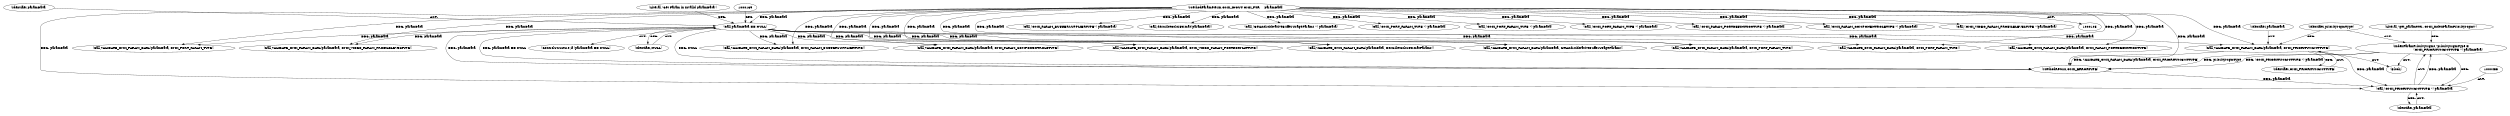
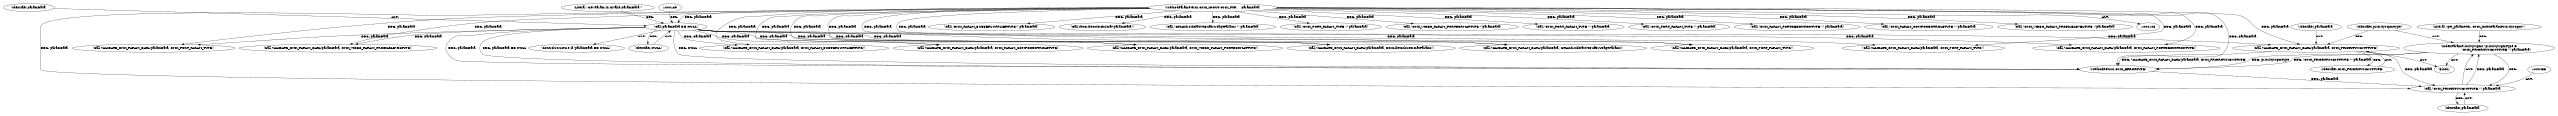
  digraph {
    n1 [label="(IndexParamPriorityMgmt,*priorityMgmType =\n                                  (OMX_PRIORITYMGMTTYPE *) paramData)"]
    n2 [label="(Call,(OMX_PRIORITYMGMTTYPE *) paramData)"]
    n3 [label="(MethodReturn,OMX_ERRORTYPE)"]
    n4 [label="(Block,)"]
    n5 [label="(Identifier,paramData)"]
    n6 [label="(Call,VALIDATE_OMX_PARAM_DATA(paramData, OMX_PRIORITYMGMTTYPE))"]
    n7 [label="(Identifier,OMX_PRIORITYMGMTTYPE)"]
    n8 [label="(Call,paramData == NULL)"]
    n9 [label="(Call,VALIDATE_OMX_PARAM_DATA(paramData, OMX_PORT_PARAM_TYPE))"]
    n10 [label="(Call,VALIDATE_OMX_PARAM_DATA(paramData, OMX_VIDEO_PARAM_PROFILELEVELTYPE))"]
    n11 [label="(ControlStructure,if (paramData == NULL))"]
    n12 [label="(Call,VALIDATE_OMX_PARAM_DATA(paramData, OMX_PARAM_BUFFERSUPPLIERTYPE))"]
    n13 [label="(Call,VALIDATE_OMX_PARAM_DATA(paramData, OMX_PARAM_COMPONENTROLETYPE))"]
    n14 [label="(Identifier,NULL)"]
    n15 [label="(Call,VALIDATE_OMX_PARAM_DATA(paramData, OMX_VIDEO_PARAM_PORTFORMATTYPE))"]
    n16 [label="(Call,VALIDATE_OMX_PARAM_DATA(paramData, DescribeColorFormatParams))"]
    n17 [label="(Call,VALIDATE_OMX_PARAM_DATA(paramData, GetAndroidNativeBufferUsageParams))"]
    n18 [label="(Call,VALIDATE_OMX_PARAM_DATA(paramData, OMX_PORT_PARAM_TYPE))"]
    n19 [label="(Call,VALIDATE_OMX_PARAM_DATA(paramData, OMX_PORT_PARAM_TYPE))"]
    n20 [label="(Call,VALIDATE_OMX_PARAM_DATA(paramData, OMX_PARAM_PORTDEFINITIONTYPE))"]
    n21 [label="(MethodParameterIn,OMX_INOUT OMX_PTR     paramData)"]
    n22 [label="(Call,(OMX_PARAM_BUFFERSUPPLIERTYPE*) paramData)"]
    n23 [label="(Call,describeColorFormat(paramData))"]
    n24 [label="(Call,(GetAndroidNativeBufferUsageParams *) paramData)"]
    n25 [label="(Call,(OMX_PORT_PARAM_TYPE *) paramData)"]
+   n26 [label="(Call,(OMX_VIDEO_PARAM_PORTFORMATTYPE *)paramData)"]
    n27 [label="(Call,(OMX_PORT_PARAM_TYPE *) paramData)"]
    n28 [label="(Call,(OMX_PORT_PARAM_TYPE *) paramData)"]
    n29 [label="(Call,(OMX_PARAM_PORTDEFINITIONTYPE *) paramData)"]
    n30 [label="(Call,(OMX_PARAM_COMPONENTROLETYPE *) paramData)"]
    n31 [label="(Call,(OMX_VIDEO_PARAM_PROFILELEVELTYPE *)paramData)"]
    1000105
    n33 [label="(Identifier,paramData)"]
    n34 [label="(Literal,\"get_parameter: OMX_IndexParamPriorityMgmt\")"]
    n35 [label="(Identifier,priorityMgmType)"]
    n36 [label="(Identifier,paramData)"]
    n37 [label="(Literal,\"Get Param in Invalid paramData\")"]
    1000455
    1000139
    n1 -> n2 [label="CFG: "]
    n1 -> n3 [label="DDG: priorityMgmType"]
    n1 -> n3 [label="DDG: (OMX_PRIORITYMGMTTYPE *) paramData"]
    n1 -> n4 [label="AST: "]
    n2 -> n1 [label="AST: "]
    n2 -> n1 [label="DDG: paramData"]
    n2 -> n5 [label="CFG: "]
    n3 -> n2 [label="DDG: paramData"]
    n5 -> n2 [label="AST: "]
    n6 -> n2 [label="DDG: paramData"]
    n6 -> n3 [label="DDG: VALIDATE_OMX_PARAM_DATA(paramData, OMX_PRIORITYMGMTTYPE)"]
    n6 -> n4 [label="AST: "]
    n6 -> n7 [label="CFG: "]
    n7 -> n6 [label="AST: "]
    n8 -> n3 [label="DDG: paramData"]
    n8 -> n3 [label="DDG: paramData == NULL"]
    n8 -> n3 [label="DDG: NULL"]
    n8 -> n6 [label="DDG: paramData"]
    n8 -> n9 [label="DDG: paramData"]
    n8 -> n10 [label="DDG: paramData"]
    n8 -> n11 [label="AST: "]
    n8 -> n12 [label="DDG: paramData"]
    n8 -> n13 [label="DDG: paramData"]
    n8 -> n14 [label="CFG: "]
    n8 -> n15 [label="DDG: paramData"]
    n8 -> n16 [label="DDG: paramData"]
    n8 -> n17 [label="DDG: paramData"]
    n8 -> n18 [label="DDG: paramData"]
    n8 -> n19 [label="DDG: paramData"]
    n8 -> n20 [label="DDG: paramData"]
    n14 -> n8 [label="AST: "]
    n21 -> n2 [label="DDG: paramData"]
    n21 -> n3 [label="DDG: paramData"]
    n21 -> n6 [label="DDG: paramData"]
    n21 -> n8 [label="DDG: paramData"]
    n21 -> n9 [label="DDG: paramData"]
    n21 -> n10 [label="DDG: paramData"]
    n21 -> n12 [label="DDG: paramData"]
    n21 -> n13 [label="DDG: paramData"]
    n21 -> n15 [label="DDG: paramData"]
    n21 -> n16 [label="DDG: paramData"]
    n21 -> n17 [label="DDG: paramData"]
    n21 -> n18 [label="DDG: paramData"]
    n21 -> n19 [label="DDG: paramData"]
    n21 -> n20 [label="DDG: paramData"]
    n21 -> n22 [label="DDG: paramData"]
    n21 -> n23 [label="DDG: paramData"]
    n21 -> n24 [label="DDG: paramData"]
    n21 -> n25 [label="DDG: paramData"]
+   n21 -> n26 [label="DDG: paramData"]
    n21 -> n27 [label="DDG: paramData"]
    n21 -> n28 [label="DDG: paramData"]
    n21 -> n29 [label="DDG: paramData"]
    n21 -> n30 [label="DDG: paramData"]
    n21 -> n31 [label="DDG: paramData"]
    n21 -> 1000105 [label="AST: "]
    n33 -> n8 [label="AST: "]
    n34 -> n1 [label="CFG: "]
    n35 -> n1 [label="AST: "]
    n35 -> n6 [label="CFG: "]
    n36 -> n6 [label="AST: "]
    n37 -> n8 [label="CFG: "]
    1000455 -> n2 [label="AST: "]
    1000139 -> n8 [label="CFG: "]
  }
